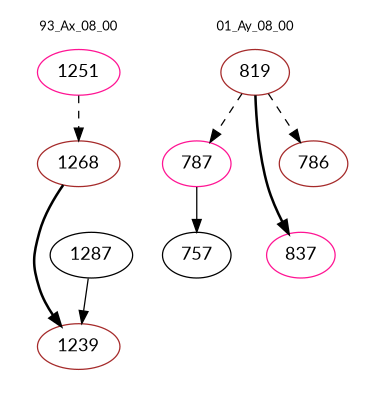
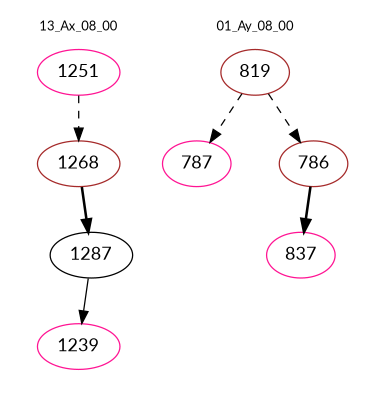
  digraph {
    fontname=Lato
    node [color=deeppink fontname=Lato]
    edge [color=black fontname=Lato style=dashed]
    n1 [label=1251]
-   n2 [color=brown label=1239]
+   n2 [label=1239]
    n3 [color=brown label=1268]
    n4 [color=black label=1287]
    n5 [color=brown label=819]
    n6 [label=787]
    n7 [label=837]
    n8 [color=brown label=786]
-   n9 [color=black label=757]
    subgraph cluster_1 {
      color=white
      fontsize=10
-     label="93_Ax_08_00"
+     label="13_Ax_08_00"
      n1
      n2
      n3
      n4
    }
    subgraph cluster_2 {
      color=white
      fontsize=10
      label="01_Ay_08_00"
      n5
      n6
      n7
      n8
-     n9
    }
    n1 -> n3
-   n3 -> n2 [style=bold]
+   n3 -> n4 [style=bold]
    n4 -> n2 [style=solid]
    n5 -> n6
-   n5 -> n7 [style=bold]
+   n8 -> n7 [style=bold]
    n5 -> n8
-   n6 -> n9 [style=solid]
  }
